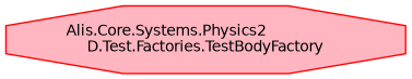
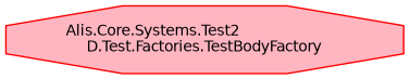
  digraph {
    rankdir=TB
-   n1 [color=red fillcolor=lightpink fontname=Helvetica fontsize=10 height=0.2 label="Alis.Core.Systems.Physics2\lD.Test.Factories.TestBodyFactory" shape=octagon style=filled width=0.4]
+   n1 [color=red fillcolor=lightpink fontname=Helvetica fontsize=10 height=0.2 label="Alis.Core.Systems.Test2\lD.Test.Factories.TestBodyFactory" shape=octagon style=filled width=0.4]
  }
